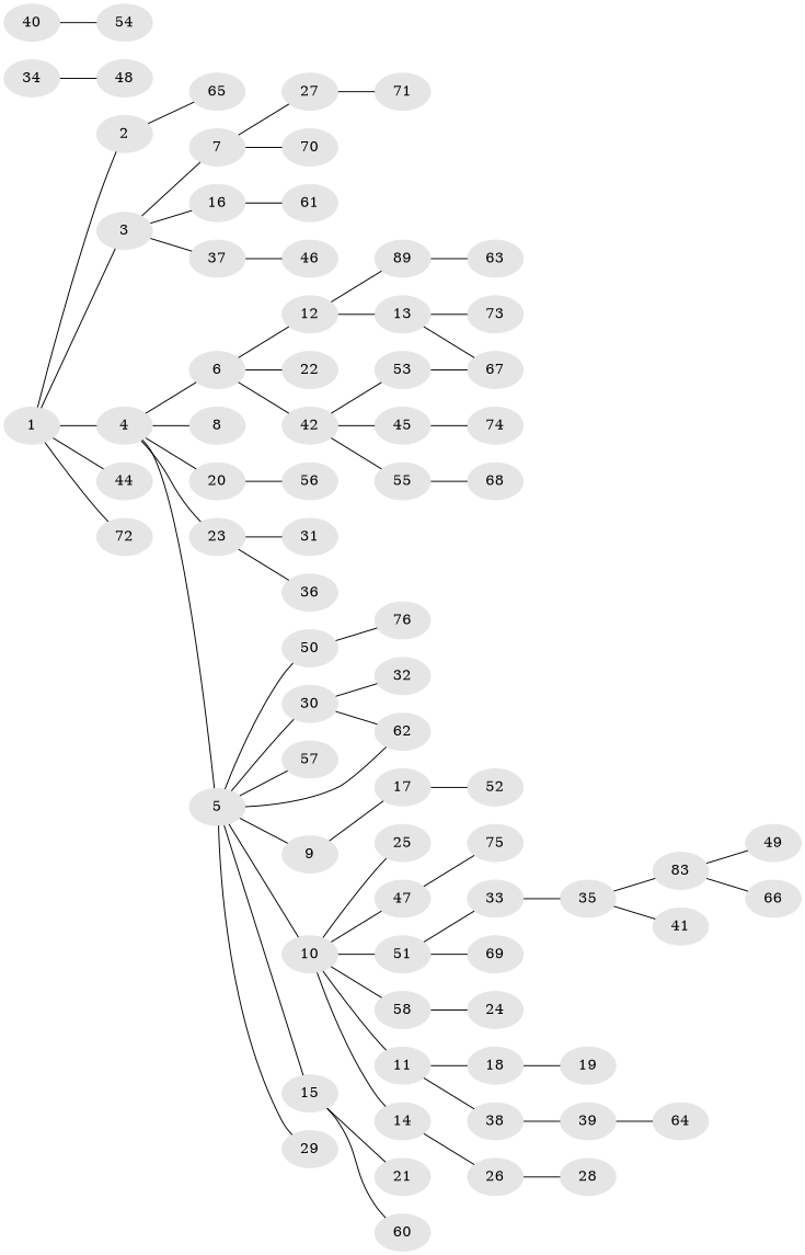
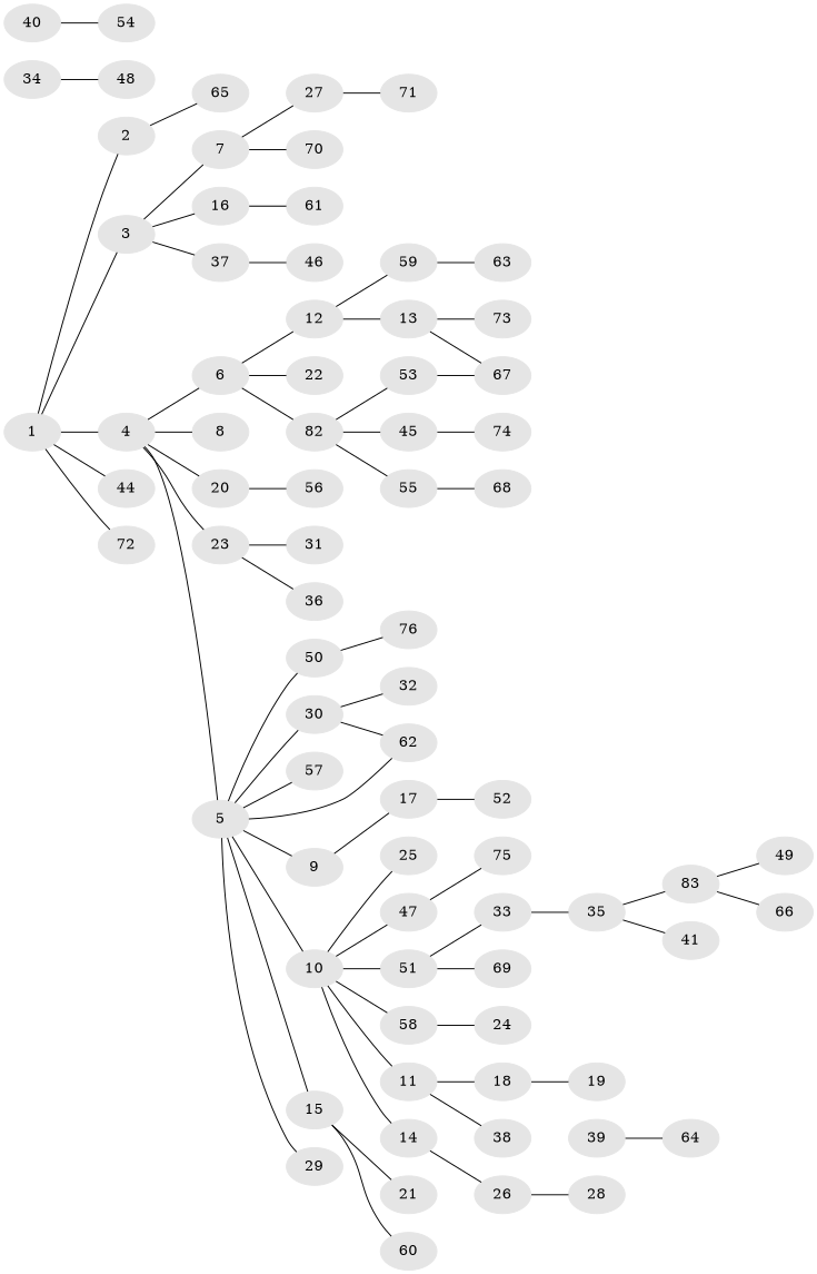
  graph {
    rankdir=LR
    node [color=gray90 style=filled]
    1
    2
    3
    4
    44
    72
    65
    7
    16
    37
    5
    6
    8
    20
    23
    27
    70
    61
    46
    9
    10
    15
    29
    30
    50
    57
    62
    12
    22
-   42
+   42 [label=82]
    56
    31
    36
    17
    11
    14
    25
    47
    51
    58
    21
    60
    32
    34
    48
    76
    13
-   59 [label=89]
+   59
    45
    53
    55
    71
    52
    18
    38
    26
    33
    35
    75
    69
    24
    19
    39
    73
    67
    63
    28
    40
    54
    41
    n71 [label=83]
    49
    66
    64
    74
    68
    1 -- 2
    1 -- 3
    1 -- 4
    1 -- 44
    1 -- 72
    2 -- 65
    3 -- 7
    3 -- 16
    3 -- 37
    4 -- 5
    4 -- 6
    4 -- 8
    4 -- 20
    4 -- 23
    7 -- 27
    7 -- 70
    16 -- 61
    37 -- 46
    5 -- 9
    5 -- 10
    5 -- 15
    5 -- 29
    5 -- 30
    5 -- 50
    5 -- 57
    5 -- 62
    6 -- 12
    6 -- 22
    6 -- 42
    20 -- 56
    23 -- 31
    23 -- 36
    27 -- 71
    9 -- 17
    10 -- 11
    10 -- 14
    10 -- 25
    10 -- 47
    10 -- 51
    10 -- 58
    15 -- 21
    15 -- 60
    30 -- 62
    30 -- 32
    50 -- 76
    12 -- 13
    12 -- 59
    42 -- 45
    42 -- 53
    42 -- 55
    17 -- 52
    11 -- 18
    11 -- 38
    14 -- 26
    47 -- 75
    51 -- 33
    51 -- 69
    58 -- 24
    34 -- 48
    13 -- 73
    13 -- 67
    59 -- 63
    45 -- 74
    53 -- 67
    55 -- 68
    18 -- 19
-   38 -- 39
    26 -- 28
    33 -- 35
    35 -- 41
    35 -- n71
    39 -- 64
    40 -- 54
    n71 -- 49
    n71 -- 66
  }
